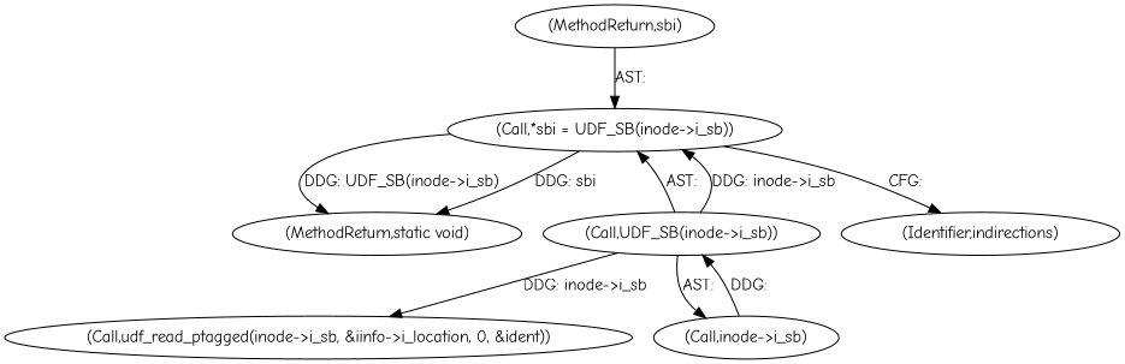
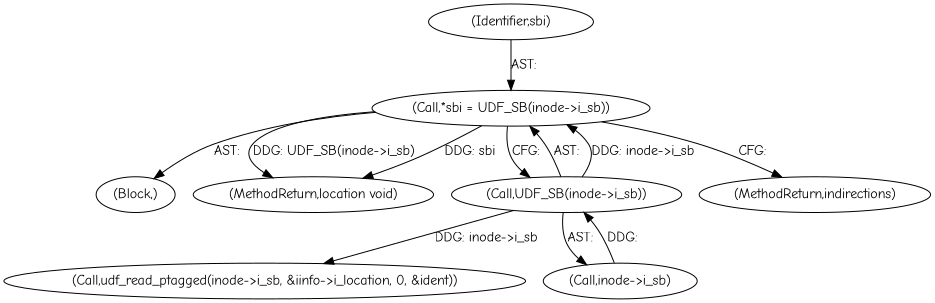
  digraph {
    fontname="Comic Neue"
    node [fontname="Comic Neue"]
    edge [fontname="Comic Neue"]
    n1 [label="(Call,*sbi = UDF_SB(inode->i_sb))"]
    n2 [label="(Call,UDF_SB(inode->i_sb))"]
-   n4 [label="(MethodReturn,static void)"]
-   n5 [label="(Identifier,indirections)"]
+   n3 [label="(Block,)"]
+   n4 [label="(MethodReturn,location void)"]
+   n5 [label="(MethodReturn,indirections)"]
    n6 [label="(Call,udf_read_ptagged(inode->i_sb, &iinfo->i_location, 0, &ident))"]
    n7 [label="(Call,inode->i_sb)"]
-   n8 [label="(MethodReturn,sbi)"]
+   n8 [label="(Identifier,sbi)"]
+   n1 -> n2 [label="CFG: "]
+   n1 -> n3 [label="AST: "]
    n1 -> n4 [label="DDG: UDF_SB(inode->i_sb)"]
    n1 -> n4 [label="DDG: sbi"]
    n1 -> n5 [label="CFG: "]
    n2 -> n1 [label="AST: "]
    n2 -> n1 [label="DDG: inode->i_sb"]
    n2 -> n6 [label="DDG: inode->i_sb"]
    n2 -> n7 [label="AST: "]
    n7 -> n2 [label="DDG: "]
    n8 -> n1 [label="AST: "]
  }
